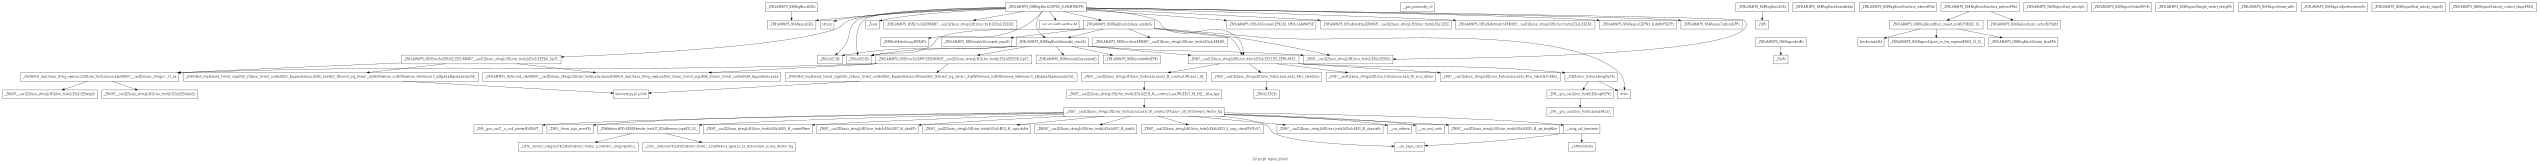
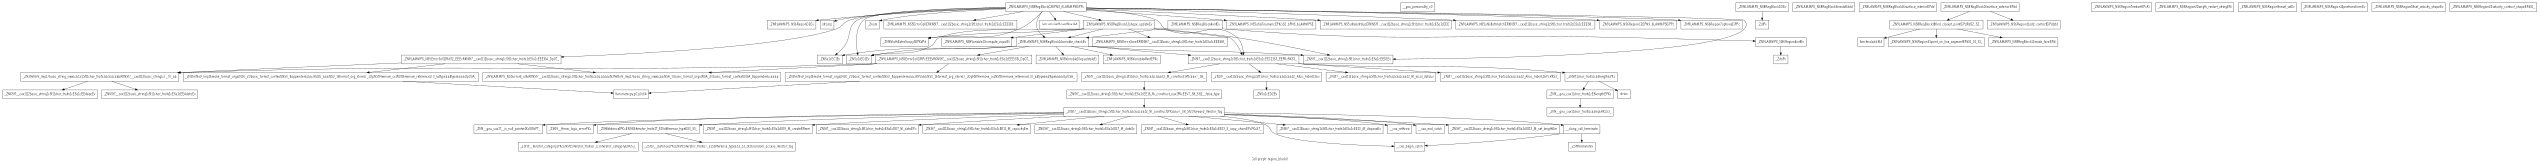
  digraph {
    fontname="Comic Neue"
    label="Call graph: region_block.ll"
    node [fontname="Comic Neue" shape=record]
    edge [fontname="Comic Neue"]
    n1 [label="{_ZN9LAMMPS_NS8RegBlockC2EPNS_6LAMMPSEiPPc}"]
    n2 [label="{_ZN9LAMMPS_NS6RegionC2EPNS_6LAMMPSEiPPc}"]
    n3 [label="{_ZN9LAMMPS_NS6Region7optionsEiPPc}"]
    n4 [label="{strcmp}"]
    n5 [label="{_ZN9LAMMPS_NS6RegionD2Ev}"]
    n6 [label="{_ZNSaIcEC1Ev}"]
    n7 [label="{_ZNSt7__cxx1112basic_stringIcSt11char_traitsIcESaIcEEC2IS3_EEPKcRKS3_}"]
    n8 [label="{_ZN9MathExtra5copy3EPKdPd}"]
    n9 [label="{_Znam}"]
    n10 [label="{_ZN9LAMMPS_NS5Error3allERKNSt7__cxx1112basic_stringIcSt11char_traitsIcESaIcEEEiS8_}"]
    n11 [label="{_ZNSt7__cxx1112basic_stringIcSt11char_traitsIcESaIcEED1Ev}"]
    n12 [label="{_ZNSaIcED1Ev}"]
    n13 [label="{llvm.umul.with.overflow.i64}"]
    n14 [label="{_ZN9LAMMPS_NS5Error3allIJRdS2_EEEvRKNSt7__cxx1112basic_stringIcSt11char_traitsIcESaIcEEEiSA_DpOT_}"]
    n15 [label="{_ZN9LAMMPS_NS8RegBlock12shape_updateEv}"]
    n16 [label="{_ZN9LAMMPS_NS8RegBlock14variable_checkEv}"]
    n17 [label="{_ZN9LAMMPS_NS5utils7numericEPKciS2_bPNS_6LAMMPSE}"]
    n18 [label="{_ZN9LAMMPS_NS5utils6strdupERKNSt7__cxx1112basic_stringIcSt11char_traitsIcESaIcEEE}"]
    n19 [label="{_ZN9LAMMPS_NS5utils8strmatchERKNSt7__cxx1112basic_stringIcSt11char_traitsIcESaIcEEES8_}"]
    n20 [label="{_ZNSt7__cxx1112basic_stringIcSt11char_traitsIcESaIcEE13_M_local_dataEv}"]
    n21 [label="{_ZNSt7__cxx1112basic_stringIcSt11char_traitsIcESaIcEE12_Alloc_hiderC1EPcRKS3_}"]
    n22 [label="{_ZNSt11char_traitsIcE6lengthEPKc}"]
    n23 [label="{_ZNSt7__cxx1112basic_stringIcSt11char_traitsIcESaIcEE12_M_constructIPKcEEvT_S8_}"]
    n24 [label="{_ZNSt7__cxx1112basic_stringIcSt11char_traitsIcESaIcEE12_Alloc_hiderD2Ev}"]
    n25 [label="{_ZN3fmt6v9_lmp17basic_string_viewIcEC2ISt11char_traitsIcESaIcEEERKNSt7__cxx1112basic_stringIcT_T0_EE}"]
    n26 [label="{_ZN3fmt6v9_lmp16make_format_argsINS0_20basic_format_contextINS0_8appenderEcEEJRdS5_EEENS0_16format_arg_storeIT_JDpNSt9remove_cvINSt16remove_referenceIT0_E4typeEE4typeEEEEDpOSA_}"]
    n27 [label="{_ZN9LAMMPS_NS5Error4_allERKNSt7__cxx1112basic_stringIcSt11char_traitsIcESaIcEEEiN3fmt6v9_lmp17basic_string_viewIcEENSA_17basic_format_argsINSA_20basic_format_contextINSA_8appenderEcEEEE}"]
    n28 [label="{_ZN9LAMMPS_NS8Variable13compute_equalEi}"]
    n29 [label="{_ZN9LAMMPS_NS5Error3oneERKNSt7__cxx1112basic_stringIcSt11char_traitsIcESaIcEEEiS8_}"]
    n30 [label="{_ZN9LAMMPS_NS8Variable4findEPKc}"]
    n31 [label="{_ZN9LAMMPS_NS5Error3allIJRPcEEEvRKNSt7__cxx1112basic_stringIcSt11char_traitsIcESaIcEEEiSB_DpOT_}"]
    n32 [label="{_ZN9LAMMPS_NS8Variable10equalstyleEi}"]
    n33 [label="{_ZN9__gnu_cxx11char_traitsIcE6lengthEPKc}"]
    n34 [label="{strlen}"]
    n35 [label="{_ZNSt7__cxx1112basic_stringIcSt11char_traitsIcESaIcEE16_M_construct_auxIPKcEEvT_S8_St12__false_type}"]
    n36 [label="{_ZNSaIcED2Ev}"]
    n37 [label="{_ZNKSt7__cxx1112basic_stringIcSt11char_traitsIcESaIcEE4dataEv}"]
    n38 [label="{_ZNKSt7__cxx1112basic_stringIcSt11char_traitsIcESaIcEE4sizeEv}"]
    n39 [label="{llvm.memcpy.p0.p0.i64}"]
    n40 [label="{_ZN3fmt6v9_lmp16make_format_argsINS0_20basic_format_contextINS0_8appenderEcEEJRPcEEENS0_16format_arg_storeIT_JDpNSt9remove_cvINSt16remove_referenceIT0_E4typeEE4typeEEEEDpOSB_}"]
    n41 [label="{__gxx_personality_v0}"]
    n42 [label="{_ZN9__gnu_cxx11char_traitsIcE2eqERKcS3_}"]
    n43 [label="{_ZNSt7__cxx1112basic_stringIcSt11char_traitsIcESaIcEE12_M_constructIPKcEEvT_S8_St20forward_iterator_tag}"]
-   n44 [label="{_ZN9LAMMPS_NS8RegBlockD2Ev}"]
    n45 [label="{_ZdaPv}"]
    n46 [label="{_ZN9LAMMPS_NS8RegBlockD0Ev}"]
    n47 [label="{_ZdlPv}"]
+   n48 [label="{_ZN9LAMMPS_NS8RegBlock4initEv}"]
    n49 [label="{_ZN9LAMMPS_NS6Region4initEv}"]
    n50 [label="{_ZN9LAMMPS_NS8RegBlock6insideEddd}"]
    n51 [label="{_ZN9LAMMPS_NS8RegBlock16surface_interiorEPdd}"]
    n52 [label="{_ZN9LAMMPS_NS8RegBlock16surface_exteriorEPdd}"]
    n53 [label="{_ZN9LAMMPS_NS8RegBlock18find_closest_pointEiPdRdS2_S2_}"]
    n54 [label="{_ZN9LAMMPS_NS6Region11add_contactEiPdddd}"]
    n55 [label="{llvm.fmuladd.f64}"]
    n56 [label="{_ZN9LAMMPS_NS6Region21point_on_line_segmentEPdS1_S1_S1_}"]
    n57 [label="{_ZN9LAMMPS_NS8RegBlock11inside_faceEPdi}"]
-   n58 [label="{_ZN9LAMMPS_NS6Region12set_velocityEv}"]
    n59 [label="{_ZN9LAMMPS_NS6Region7restartEPcRi}"]
    n60 [label="{_ZN9LAMMPS_NS6Region21length_restart_stringERi}"]
    n61 [label="{_ZN9LAMMPS_NS6Region9reset_velEv}"]
    n62 [label="{_ZN9LAMMPS_NS6Region12pretransformEv}"]
    n63 [label="{_ZN9LAMMPS_NS6Region18set_velocity_shapeEv}"]
    n64 [label="{_ZN9LAMMPS_NS6Region22velocity_contact_shapeEPdS1_}"]
    n65 [label="{_ZN9__gnu_cxx17__is_null_pointerIKcEEbPT_}"]
    n66 [label="{_ZSt19__throw_logic_errorPKc}"]
    n67 [label="{_ZSt8distanceIPKcENSt15iterator_traitsIT_E15difference_typeES3_S3_}"]
    n68 [label="{_ZNSt7__cxx1112basic_stringIcSt11char_traitsIcESaIcEE9_M_createERmm}"]
    n69 [label="{_ZNSt7__cxx1112basic_stringIcSt11char_traitsIcESaIcEE7_M_dataEPc}"]
    n70 [label="{_ZNSt7__cxx1112basic_stringIcSt11char_traitsIcESaIcEE11_M_capacityEm}"]
    n71 [label="{_ZNKSt7__cxx1112basic_stringIcSt11char_traitsIcESaIcEE7_M_dataEv}"]
    n72 [label="{_ZNSt7__cxx1112basic_stringIcSt11char_traitsIcESaIcEE13_S_copy_charsEPcPKcS7_}"]
    n73 [label="{__cxa_begin_catch}"]
    n74 [label="{_ZNSt7__cxx1112basic_stringIcSt11char_traitsIcESaIcEE10_M_disposeEv}"]
    n75 [label="{__cxa_rethrow}"]
    n76 [label="{__cxa_end_catch}"]
    n77 [label="{_ZNSt7__cxx1112basic_stringIcSt11char_traitsIcESaIcEE13_M_set_lengthEm}"]
    n78 [label="{__clang_call_terminate}"]
    n79 [label="{_ZSt19__iterator_categoryIPKcENSt15iterator_traitsIT_E17iterator_categoryERKS3_}"]
    n80 [label="{_ZSt10__distanceIPKcENSt15iterator_traitsIT_E15difference_typeES3_S3_St26random_access_iterator_tag}"]
    n81 [label="{_ZSt9terminatev}"]
    n1 -> n2
    n1 -> n3
    n1 -> n4
    n1 -> n5
    n1 -> n6
    n1 -> n7
    n1 -> n8
    n1 -> n9
    n1 -> n10
    n1 -> n11
    n1 -> n12
    n1 -> n13
    n1 -> n14
    n1 -> n15
    n1 -> n16
    n1 -> n17
    n1 -> n18
    n1 -> n19
    n7 -> n20
    n7 -> n21
    n7 -> n22
    n7 -> n23
    n7 -> n24
    n14 -> n25
    n14 -> n26
    n14 -> n27
    n15 -> n7
-   n15 -> n34
+   n15 -> n8
    n15 -> n11
    n15 -> n12
    n15 -> n16
    n15 -> n28
    n15 -> n29
    n16 -> n6
    n16 -> n7
    n16 -> n11
    n16 -> n12
    n16 -> n30
    n16 -> n31
    n16 -> n32
    n22 -> n33
    n22 -> n34
    n23 -> n35
    n24 -> n36
    n25 -> n37
    n25 -> n38
    n26 -> n39
    n31 -> n25
    n31 -> n27
    n31 -> n40
    n33 -> n42
    n35 -> n43
    n40 -> n39
    n43 -> n65
    n43 -> n66
    n43 -> n67
    n43 -> n68
    n43 -> n69
    n43 -> n70
    n43 -> n71
    n43 -> n72
    n43 -> n73
    n43 -> n74
    n43 -> n75
    n43 -> n76
    n43 -> n77
    n43 -> n78
-   n44 -> n5
    n46 -> n47
+   n48 -> n16
+   n48 -> n49
    n49 -> n45
    n52 -> n53
    n52 -> n54
    n53 -> n55
    n53 -> n56
    n53 -> n57
    n67 -> n79
    n67 -> n80
    n78 -> n73
    n78 -> n81
  }
